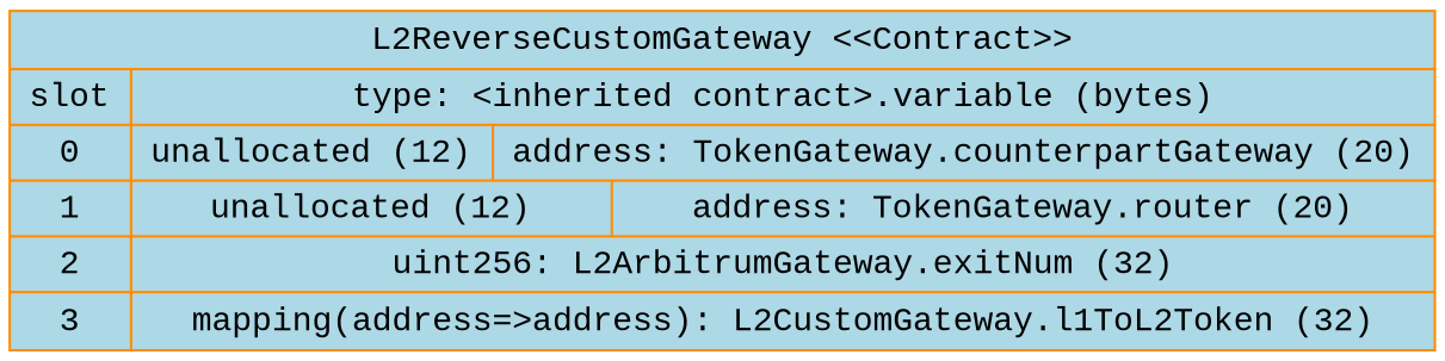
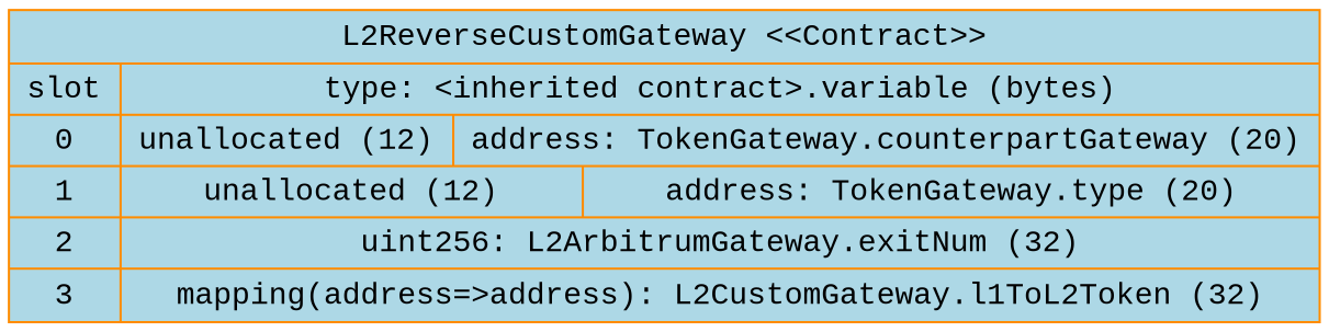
  digraph {
    arrowhead=open
    bgcolor=white
    rankdir=LR
-   n1 [color=darkorange fillcolor=lightblue fontcolor=black fontname="Courier New" label="L2ReverseCustomGateway \<\<Contract\>\>\n | {{ slot | 0 | 1 | 2 | 3} | { type: \<inherited contract\>.variable (bytes) | {  unallocated (12)  |  address: TokenGateway.counterpartGateway (20) } | {  unallocated (12)  |  address: TokenGateway.router (20) } | {  uint256: L2ArbitrumGateway.exitNum (32) } | {  mapping\(address=\>address\): L2CustomGateway.l1ToL2Token (32) }}}" shape=record style=filled]
+   n1 [color=darkorange fillcolor=lightblue fontcolor=black fontname="Courier New" label="L2ReverseCustomGateway \<\<Contract\>\>\n | {{ slot | 0 | 1 | 2 | 3} | { type: \<inherited contract\>.variable (bytes) | {  unallocated (12)  |  address: TokenGateway.counterpartGateway (20) } | {  unallocated (12)  |  address: TokenGateway.type (20) } | {  uint256: L2ArbitrumGateway.exitNum (32) } | {  mapping\(address=\>address\): L2CustomGateway.l1ToL2Token (32) }}}" shape=record style=filled]
  }
